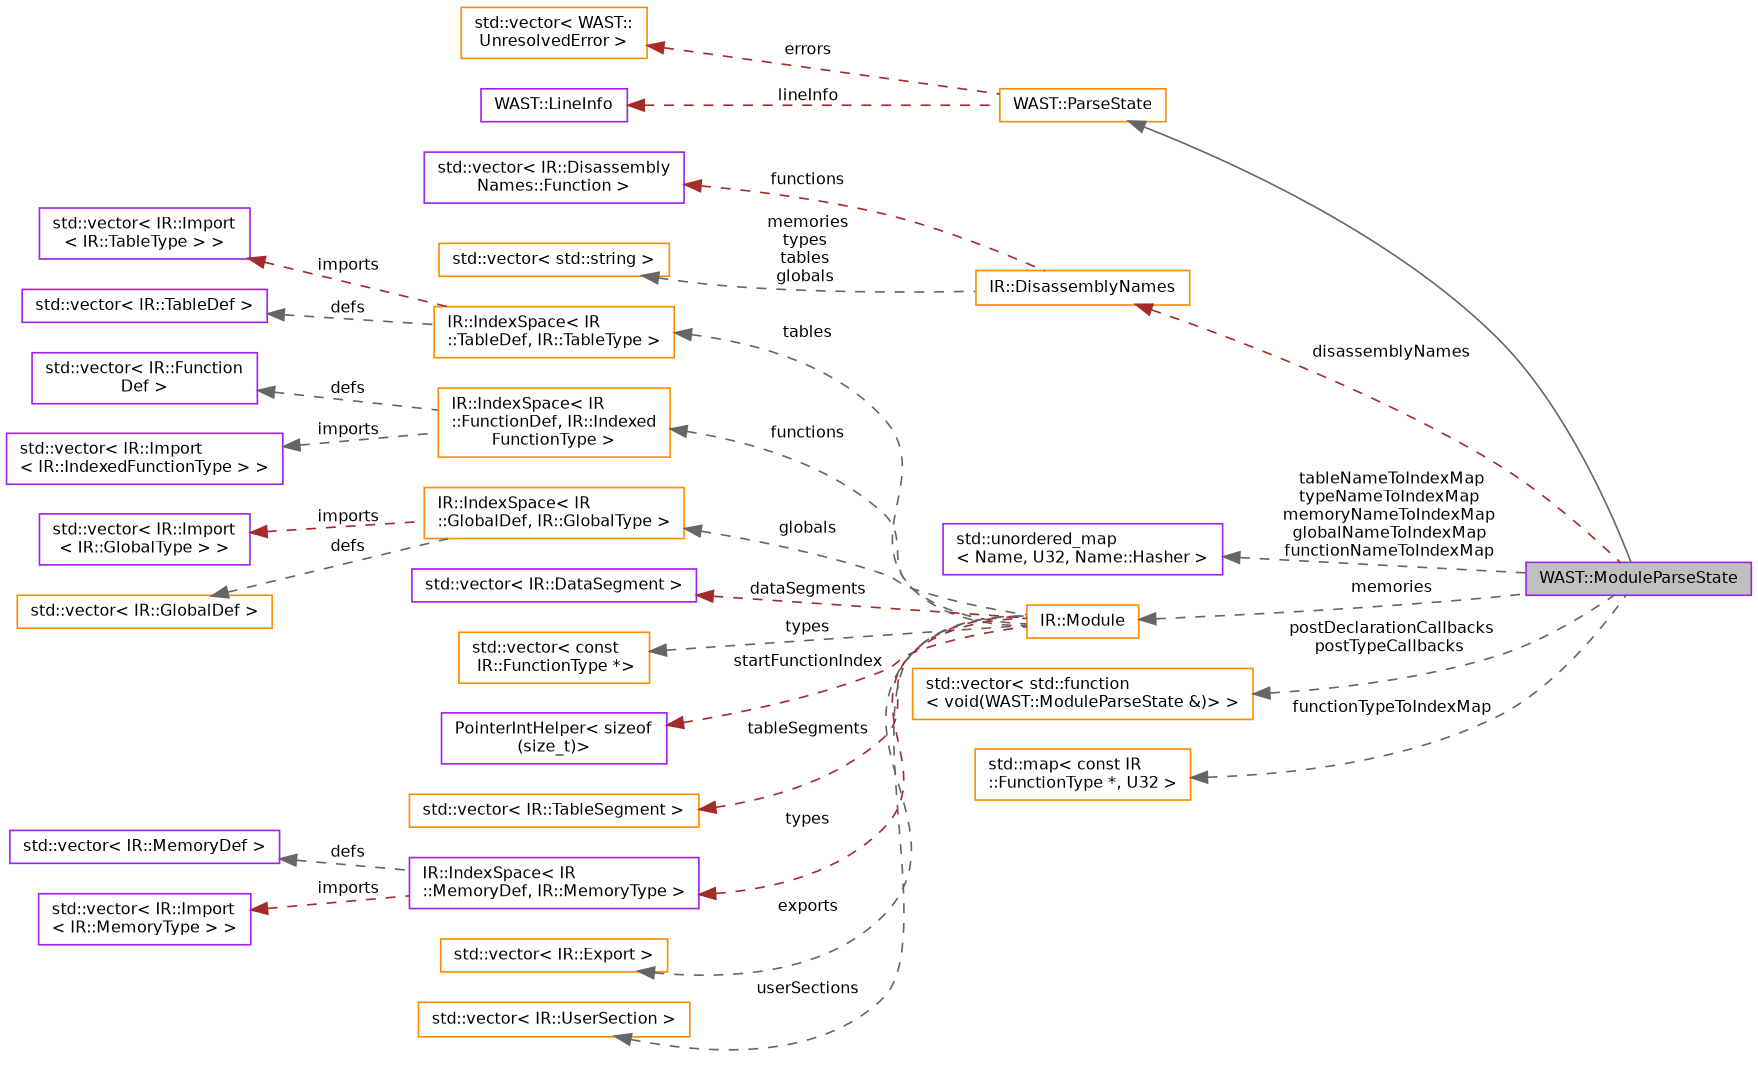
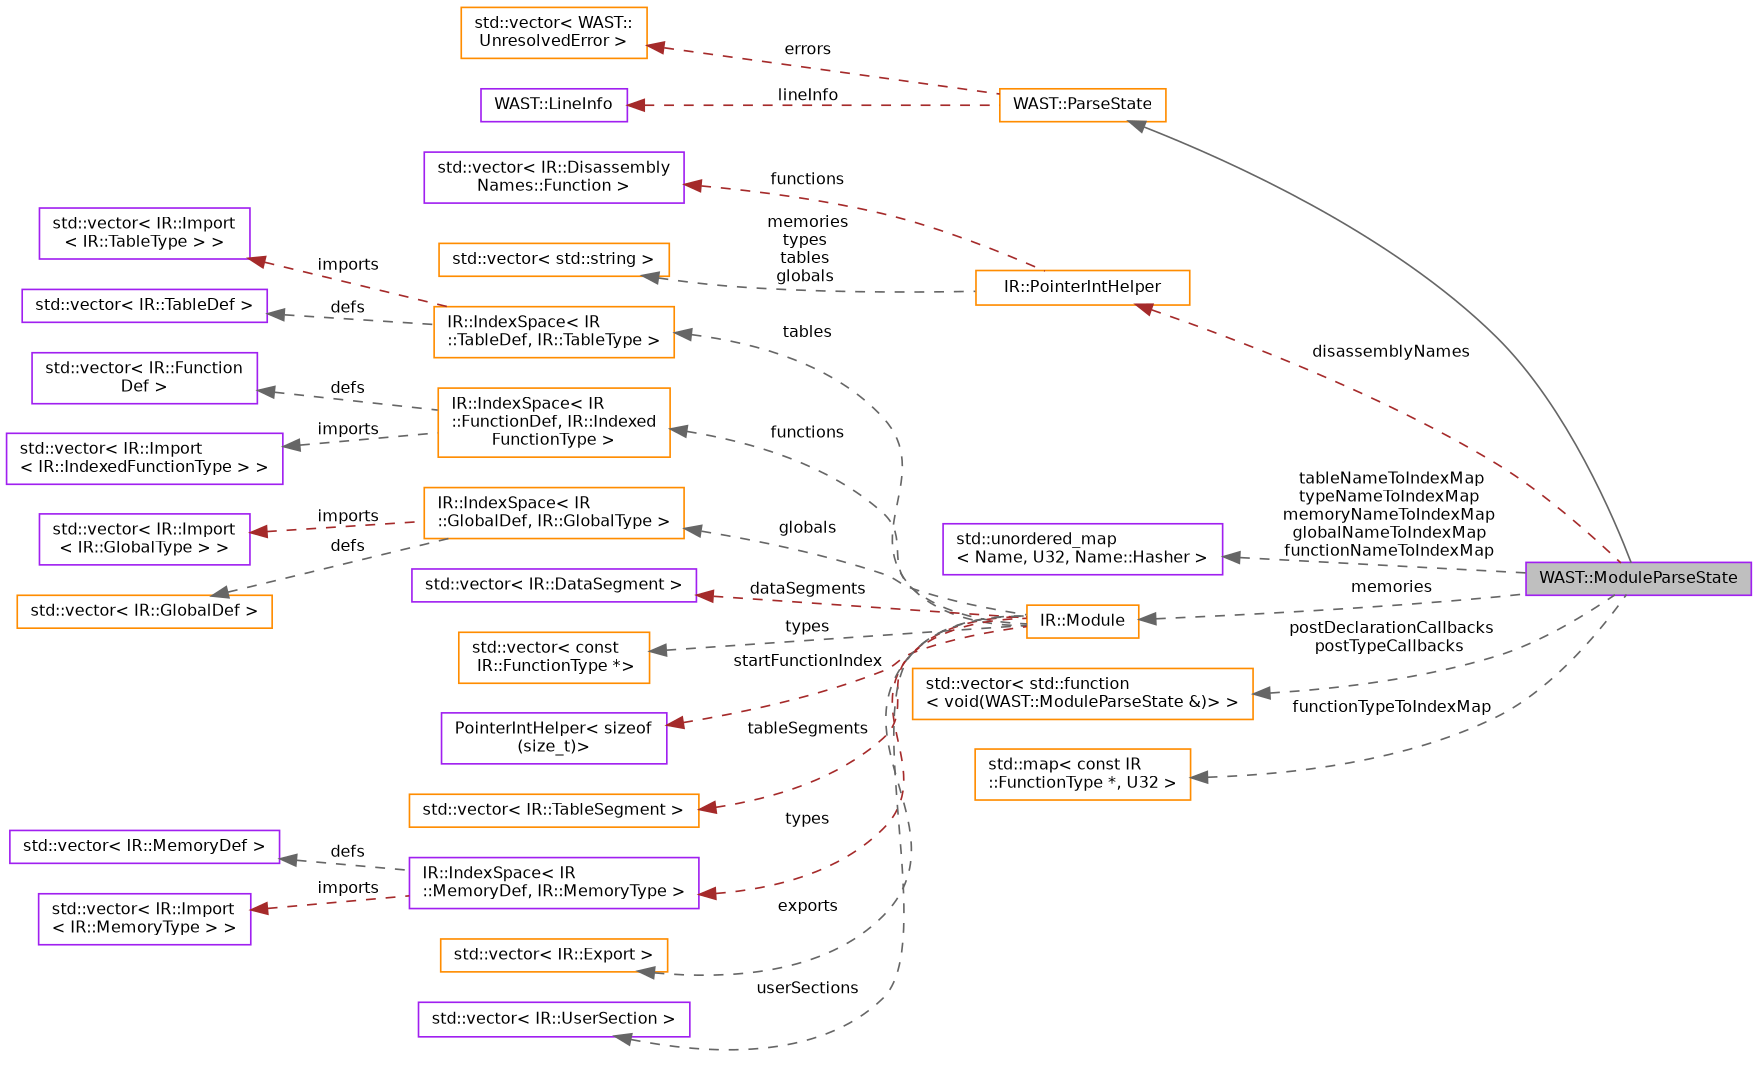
  digraph {
    rankdir=LR
    node [color=purple fillcolor=white fontname=Helvetica fontsize=10 shape=record style=filled]
    edge [color=gray40 dir=back fontname=Helvetica fontsize=10 labelfontname=Helvetica labelfontsize=10 style=dashed]
    n1 [fillcolor=grey75 fontcolor=black height=0.2 label="WAST::ModuleParseState" width=0.4]
    n2 [color=darkorange height=0.2 label="WAST::ParseState" width=0.4]
    n3 [color=darkorange height=0.2 label="std::vector\< WAST::\lUnresolvedError \>" width=0.4]
    n4 [height=0.2 label="WAST::LineInfo" width=0.4]
-   n5 [color=darkorange height=0.2 label="IR::DisassemblyNames" width=0.4]
+   n5 [color=darkorange height=0.2 label="IR::PointerIntHelper" width=0.4]
    n6 [height=0.2 label="std::vector\< IR::Disassembly\lNames::Function \>" width=0.4]
    n7 [color=darkorange height=0.2 label="std::vector\< std::string \>" width=0.4]
    n8 [height=0.2 label="std::unordered_map\l\< Name, U32, Name::Hasher \>" width=0.4]
    n9 [color=darkorange height=0.2 label="IR::Module" width=0.4]
    n10 [color=darkorange height=0.2 label="IR::IndexSpace\< IR\l::TableDef, IR::TableType \>" width=0.4]
    n11 [height=0.2 label="std::vector\< IR::Import\l\< IR::TableType \> \>" width=0.4]
    n12 [height=0.2 label="std::vector\< IR::TableDef \>" width=0.4]
    n13 [color=darkorange height=0.2 label="IR::IndexSpace\< IR\l::FunctionDef, IR::Indexed\lFunctionType \>" width=0.4]
    n14 [height=0.2 label="std::vector\< IR::Function\lDef \>" width=0.4]
    n15 [height=0.2 label="std::vector\< IR::Import\l\< IR::IndexedFunctionType \> \>" width=0.4]
    n16 [color=darkorange height=0.2 label="IR::IndexSpace\< IR\l::GlobalDef, IR::GlobalType \>" width=0.4]
    n17 [height=0.2 label="std::vector\< IR::Import\l\< IR::GlobalType \> \>" width=0.4]
    n18 [color=darkorange height=0.2 label="std::vector\< IR::GlobalDef \>" width=0.4]
    n19 [height=0.2 label="std::vector\< IR::DataSegment \>" width=0.4]
    n20 [color=darkorange height=0.2 label="std::vector\< const\l IR::FunctionType *\>" width=0.4]
    n21 [height=0.2 label="PointerIntHelper\< sizeof\l(size_t)\>" width=0.4]
    n22 [color=darkorange height=0.2 label="std::vector\< IR::TableSegment \>" width=0.4]
    n23 [height=0.2 label="IR::IndexSpace\< IR\l::MemoryDef, IR::MemoryType \>" width=0.4]
    n24 [height=0.2 label="std::vector\< IR::MemoryDef \>" width=0.4]
    n25 [height=0.2 label="std::vector\< IR::Import\l\< IR::MemoryType \> \>" width=0.4]
    n26 [color=darkorange height=0.2 label="std::vector\< IR::Export \>" width=0.4]
-   n27 [color=darkorange height=0.2 label="std::vector\< IR::UserSection \>" width=0.4]
+   n27 [height=0.2 label="std::vector\< IR::UserSection \>" width=0.4]
    n28 [color=darkorange height=0.2 label="std::vector\< std::function\l\< void(WAST::ModuleParseState &)\> \>" width=0.4]
    n29 [color=darkorange height=0.2 label="std::map\< const IR\l::FunctionType *, U32 \>" width=0.4]
    n2 -> n1 [style=solid]
    n3 -> n2 [color=brown label=" errors"]
    n4 -> n2 [color=brown label=" lineInfo"]
    n5 -> n1 [color=brown label=" disassemblyNames"]
    n6 -> n5 [color=brown label=" functions"]
    n7 -> n5 [label=" memories\ntypes\ntables\nglobals"]
    n8 -> n1 [label=" tableNameToIndexMap\ntypeNameToIndexMap\nmemoryNameToIndexMap\nglobalNameToIndexMap\nfunctionNameToIndexMap"]
    n9 -> n1 [label=" memories"]
    n10 -> n9 [label=" tables"]
    n11 -> n10 [color=brown label=" imports"]
    n12 -> n10 [label=" defs"]
    n13 -> n9 [label=" functions"]
    n14 -> n13 [label=" defs"]
    n15 -> n13 [label=" imports"]
    n16 -> n9 [label=" globals"]
    n17 -> n16 [color=brown label=" imports"]
    n18 -> n16 [label=" defs"]
    n19 -> n9 [color=brown label=" dataSegments"]
    n20 -> n9 [label=" types"]
    n21 -> n9 [color=brown label=" startFunctionIndex"]
    n22 -> n9 [color=brown label=" tableSegments"]
    n23 -> n9 [color=brown label=" types"]
    n24 -> n23 [label=" defs"]
    n25 -> n23 [color=brown label=" imports"]
    n26 -> n9 [label=" exports"]
    n27 -> n9 [label=" userSections"]
    n28 -> n1 [label=" postDeclarationCallbacks\npostTypeCallbacks"]
    n29 -> n1 [label=" functionTypeToIndexMap"]
  }
